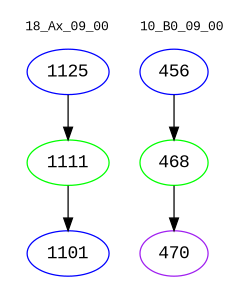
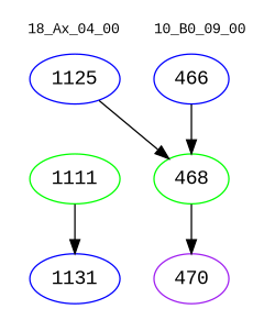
  digraph {
    fontname="Liberation Mono"
    node [color=blue fontname="Liberation Mono"]
    edge [color=black fontname="Liberation Mono"]
    n1 [label=1125]
    n2 [color=green label=1111]
-   n3 [label=1101]
-   n4 [label=456]
+   n3 [label=1131]
+   n4 [label=466]
    n5 [color=green label=468]
    n6 [color=purple label=470]
    subgraph cluster_1 {
      color=white
      fontsize=10
-     label="18_Ax_09_00"
+     label="18_Ax_04_00"
      n1
      n2
      n3
    }
    subgraph cluster_2 {
      color=white
      fontsize=10
      label="10_B0_09_00"
      n4
      n5
      n6
    }
-   n1 -> n2
+   n1 -> n5
    n2 -> n3
    n4 -> n5
    n5 -> n6
  }
